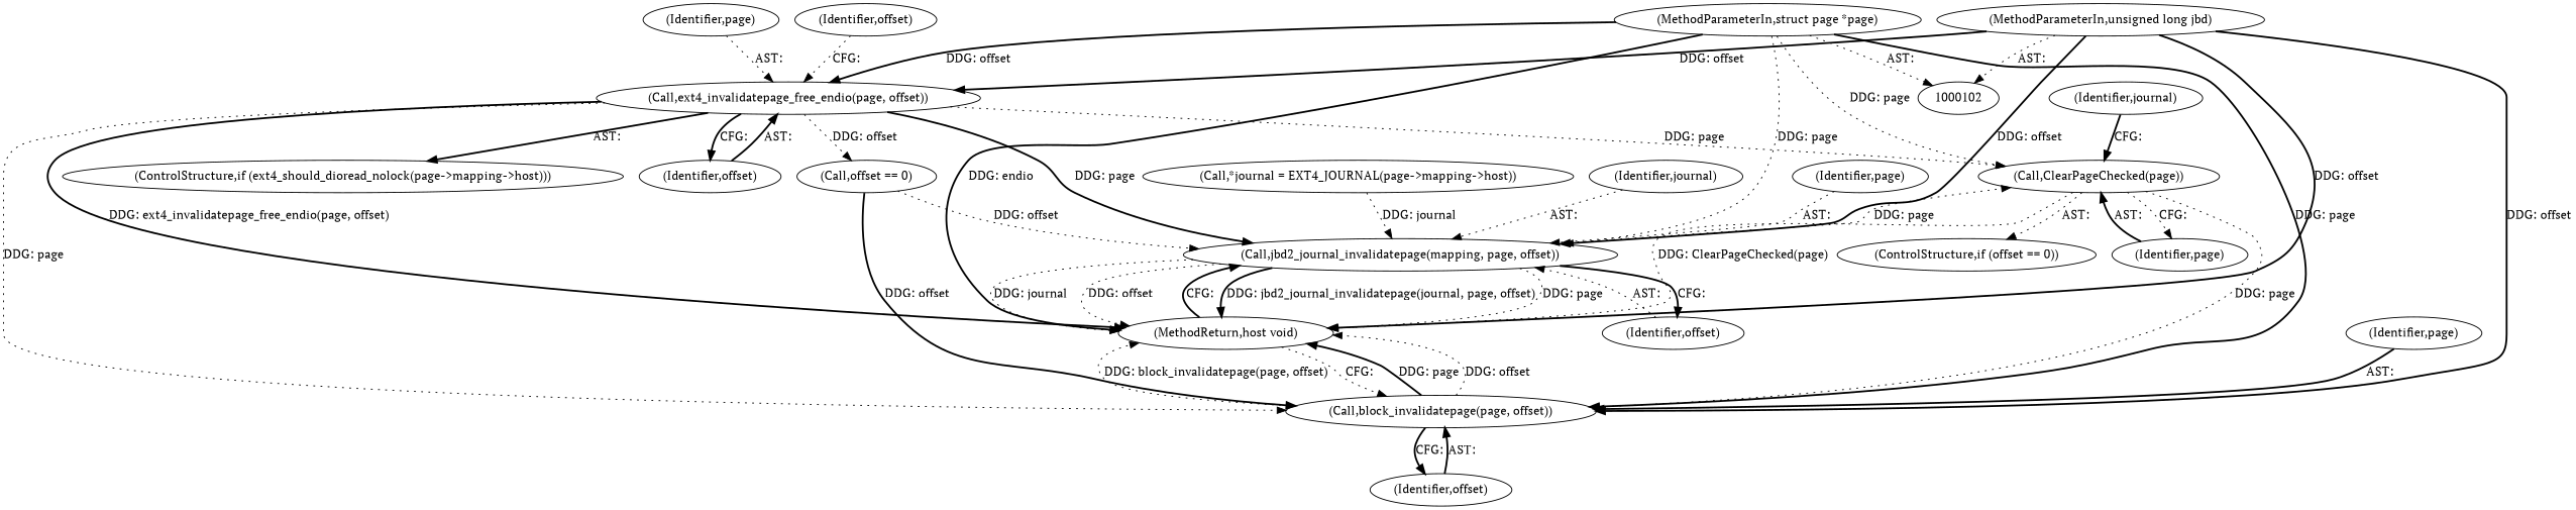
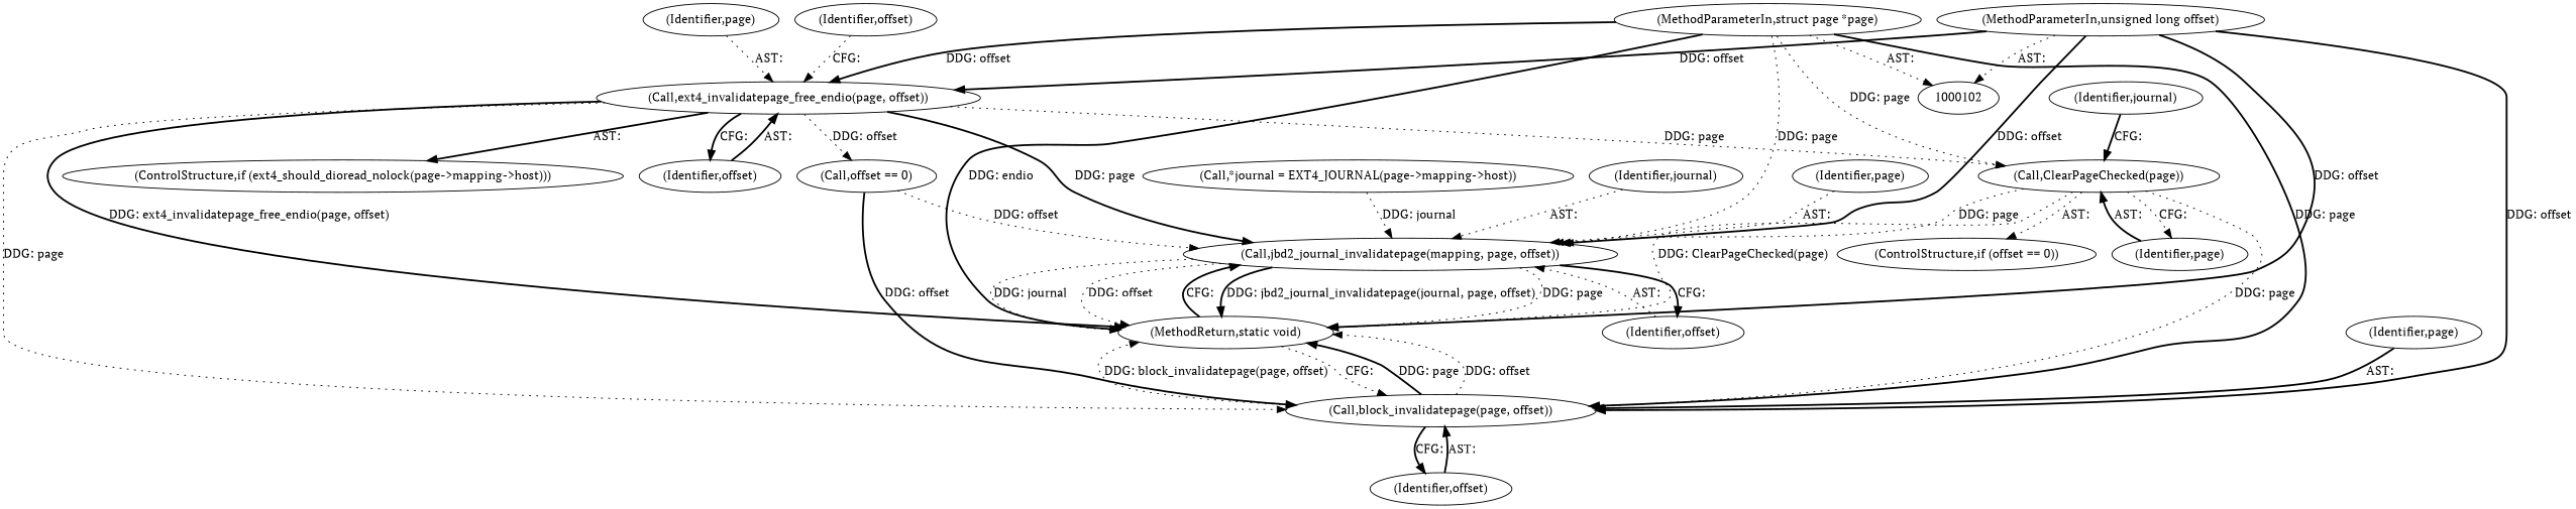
  digraph {
    fontname="PT Serif"
    node [fontname="PT Serif"]
    edge [fontname="PT Serif" style=dotted]
    n1 [label="(Call,ClearPageChecked(page))"]
    n2 [label="(Call,jbd2_journal_invalidatepage(mapping, page, offset))"]
    n3 [label="(Call,block_invalidatepage(page, offset))"]
    n4 [label="(ControlStructure,if (offset == 0))"]
    n5 [label="(Identifier,page)"]
-   n6 [label="(MethodReturn,host void)"]
+   n6 [label="(MethodReturn,static void)"]
    n7 [label="(Identifier,offset)"]
    n8 [label="(Identifier,offset)"]
    n9 [label="(Call,ext4_invalidatepage_free_endio(page, offset))"]
    n10 [label="(Call,offset == 0)"]
    n11 [label="(ControlStructure,if (ext4_should_dioread_nolock(page->mapping->host)))"]
    n12 [label="(Identifier,offset)"]
    n13 [label="(MethodParameterIn,struct page *page)"]
    1000102
-   n15 [label="(MethodParameterIn,unsigned long jbd)"]
+   n15 [label="(MethodParameterIn,unsigned long offset)"]
    n16 [label="(Identifier,page)"]
    n17 [label="(Call,*journal = EXT4_JOURNAL(page->mapping->host))"]
    n18 [label="(Identifier,page)"]
    n19 [label="(Identifier,journal)"]
    n20 [label="(Identifier,page)"]
    n21 [label="(Identifier,journal)"]
    n22 [label="(Identifier,offset)"]
-   n2 -> n1 [label="DDG: page"]
+   n1 -> n2 [label="DDG: page"]
    n1 -> n3 [label="DDG: page"]
    n1 -> n4 [label="AST: "]
    n1 -> n5 [label="CFG: "]
    n1 -> n6 [label="DDG: ClearPageChecked(page)"]
    n2 -> n6 [label="DDG: jbd2_journal_invalidatepage(journal, page, offset)" style=bold]
    n2 -> n6 [label="DDG: page"]
    n2 -> n6 [label="DDG: journal"]
    n2 -> n6 [label="DDG: offset"]
    n2 -> n7 [label="CFG: " style=bold]
    n3 -> n6 [label="DDG: page" style=bold]
    n3 -> n6 [label="DDG: offset"]
    n3 -> n6 [label="DDG: block_invalidatepage(page, offset)"]
    n3 -> n8 [label="CFG: " style=bold]
    n5 -> n1 [label="AST: " style=bold]
    n6 -> n2 [label="CFG: " style=bold]
    n6 -> n3 [label="CFG: "]
    n7 -> n2 [label="AST: "]
    n8 -> n3 [label="AST: " style=bold]
    n9 -> n1 [label="DDG: page"]
    n9 -> n2 [label="DDG: page" style=bold]
    n9 -> n3 [label="DDG: page"]
    n9 -> n6 [label="DDG: ext4_invalidatepage_free_endio(page, offset)" style=bold]
    n9 -> n10 [label="DDG: offset"]
    n9 -> n11 [label="AST: " style=bold]
    n9 -> n12 [label="CFG: " style=bold]
    n10 -> n2 [label="DDG: offset"]
    n10 -> n3 [label="DDG: offset" style=bold]
    n12 -> n9 [label="AST: " style=bold]
    n13 -> n1 [label="DDG: page"]
    n13 -> n2 [label="DDG: page"]
    n13 -> n3 [label="DDG: page" style=bold]
    n13 -> n6 [label="DDG: endio" style=bold]
    n13 -> n9 [label="DDG: offset" style=bold]
    n13 -> 1000102 [label="AST: "]
    n15 -> n2 [label="DDG: offset" style=bold]
    n15 -> n3 [label="DDG: offset" style=bold]
    n15 -> n6 [label="DDG: offset" style=bold]
    n15 -> n9 [label="DDG: offset" style=bold]
    n15 -> 1000102 [label="AST: "]
    n16 -> n3 [label="AST: " style=bold]
    n17 -> n2 [label="DDG: journal"]
    n18 -> n9 [label="AST: "]
    n19 -> n2 [label="AST: "]
    n20 -> n2 [label="AST: "]
    n21 -> n1 [label="CFG: " style=bold]
    n22 -> n9 [label="CFG: "]
  }
